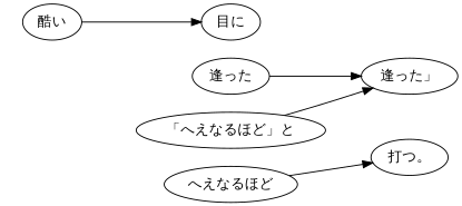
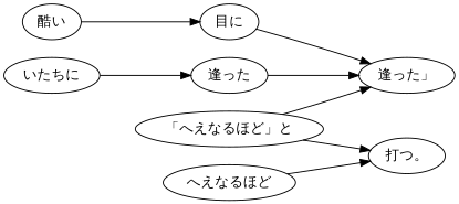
  digraph {
    rankdir=LR
    n1 [label="逢った"]
    n2 [label="逢った」"]
+   n3 [label="いたちに"]
    n4 [label="酷い"]
    n5 [label="目に"]
    n6 [label="「へえなるほど」と"]
    n7 [label="打つ。"]
    n8 [label="へえなるほど"]
    n1 -> n2
+   n3 -> n1
    n4 -> n5
+   n5 -> n2
    n6 -> n2
+   n6 -> n7
    n8 -> n7
  }
